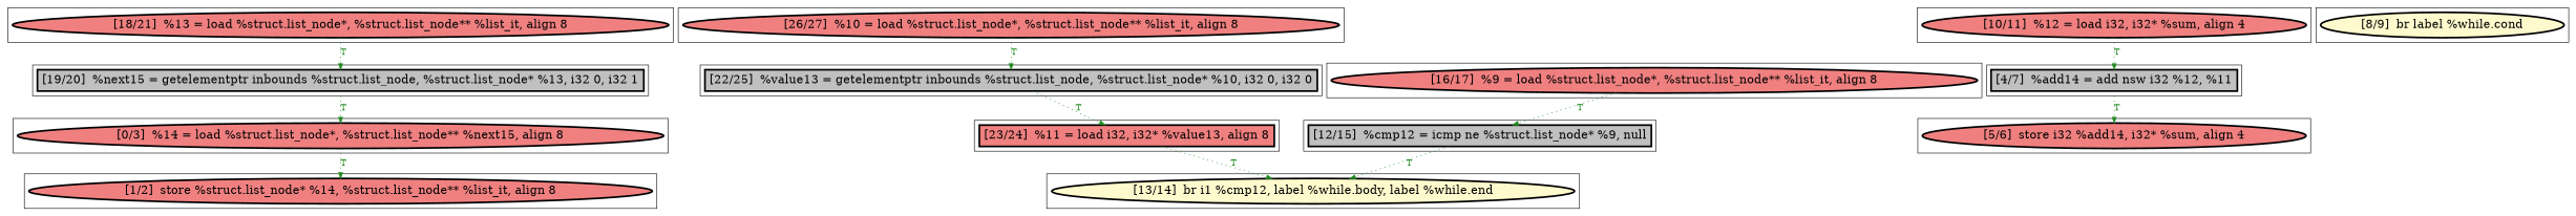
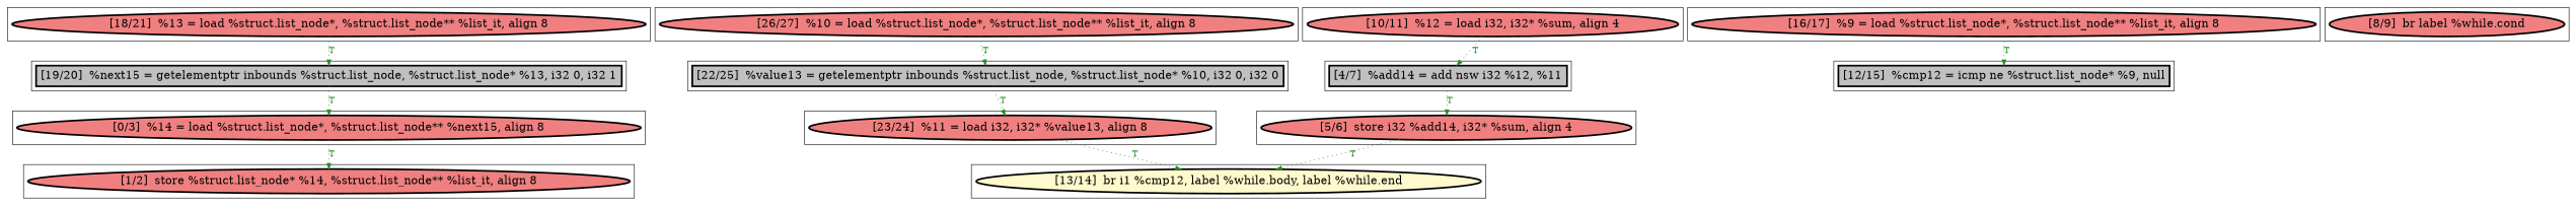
  digraph {
    node [fillcolor=lightcoral fontsize=20 penwidth=3.0 shape=ellipse style=filled]
    edge [color=forestgreen fontcolor=forestgreen style=dotted]
    n1 [label="[18/21]  %13 = load %struct.list_node*, %struct.list_node** %list_it, align 8"]
    n2 [fillcolor=grey label="[19/20]  %next15 = getelementptr inbounds %struct.list_node, %struct.list_node* %13, i32 0, i32 1" shape=rectangle]
    n3 [label="[26/27]  %10 = load %struct.list_node*, %struct.list_node** %list_it, align 8"]
    n4 [label="[16/17]  %9 = load %struct.list_node*, %struct.list_node** %list_it, align 8"]
-   n5 [label="[23/24]  %11 = load i32, i32* %value13, align 8" shape=box]
+   n5 [label="[23/24]  %11 = load i32, i32* %value13, align 8"]
    n6 [fillcolor=grey label="[12/15]  %cmp12 = icmp ne %struct.list_node* %9, null" shape=rectangle]
    n7 [label="[5/6]  store i32 %add14, i32* %sum, align 4"]
    n8 [label="[0/3]  %14 = load %struct.list_node*, %struct.list_node** %next15, align 8"]
    n9 [fillcolor=grey label="[22/25]  %value13 = getelementptr inbounds %struct.list_node, %struct.list_node* %10, i32 0, i32 0" shape=rectangle]
    n10 [fillcolor=lemonchiffon label="[13/14]  br i1 %cmp12, label %while.body, label %while.end"]
    n11 [fillcolor=grey label="[4/7]  %add14 = add nsw i32 %12, %11" shape=rectangle]
-   n12 [fillcolor=lemonchiffon label="[8/9]  br label %while.cond"]
+   n12 [label="[8/9]  br label %while.cond"]
    n13 [label="[10/11]  %12 = load i32, i32* %sum, align 4"]
    n14 [label="[1/2]  store %struct.list_node* %14, %struct.list_node** %list_it, align 8"]
    subgraph cluster_1 {
      n1
    }
    subgraph cluster_2 {
      n2
    }
    subgraph cluster_3 {
      n3
    }
    subgraph cluster_4 {
      n4
    }
    subgraph cluster_5 {
      n5
    }
    subgraph cluster_6 {
      n6
    }
    subgraph cluster_7 {
      n7
    }
    subgraph cluster_8 {
      n8
    }
    subgraph cluster_9 {
      n9
    }
    subgraph cluster_10 {
      n10
    }
    subgraph cluster_11 {
      n11
    }
    subgraph cluster_12 {
      n12
    }
    subgraph cluster_13 {
      n13
    }
    subgraph cluster_14 {
      n14
    }
    n1 -> n2 [label=T]
    n2 -> n8 [label=T]
    n3 -> n9 [label=T]
    n4 -> n6 [label=T]
    n5 -> n10 [label=T]
-   n6 -> n10 [label=T]
+   n7 -> n10 [label=T]
    n8 -> n14 [label=T]
    n9 -> n5 [label=T]
    n11 -> n7 [label=T]
    n13 -> n11 [label=T]
  }
